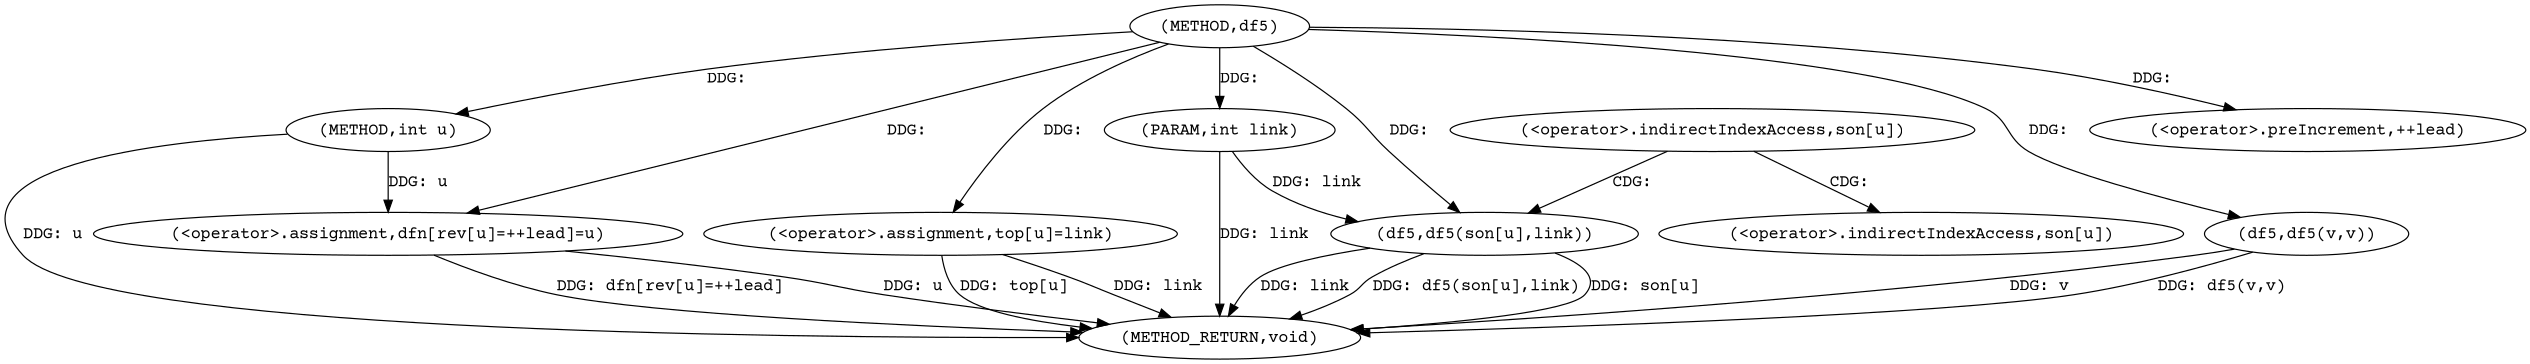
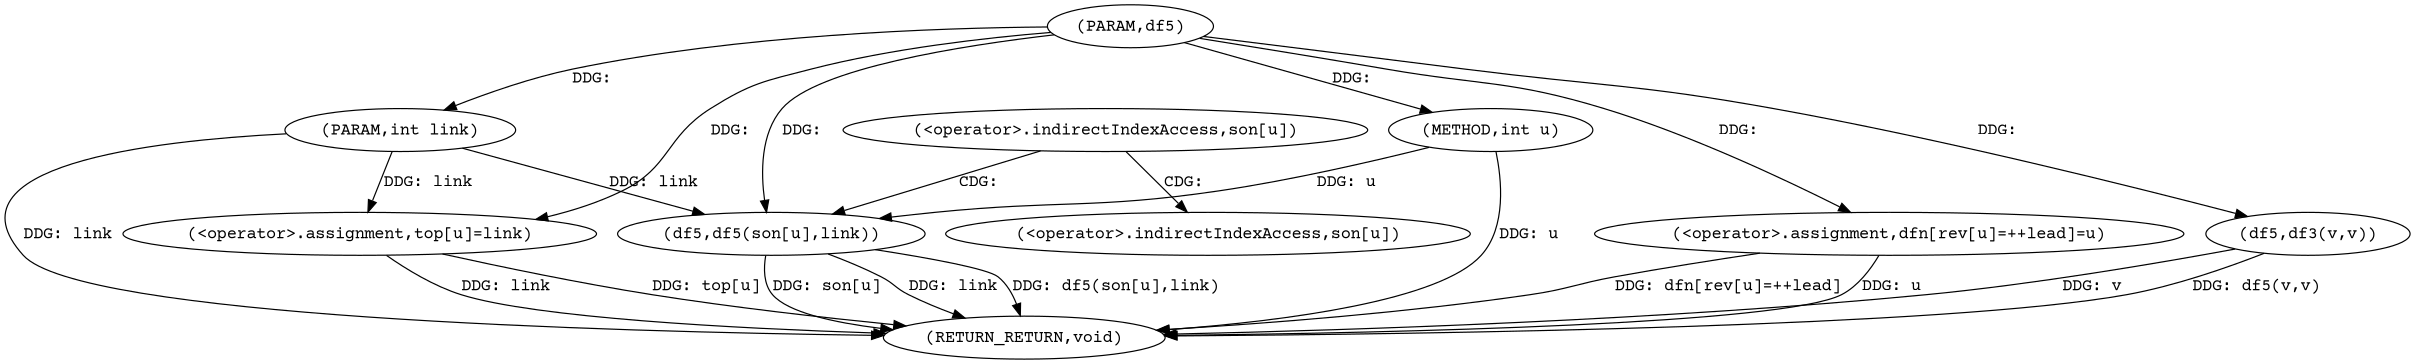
  digraph {
    fontname="Courier Prime"
    node [fontname="Courier Prime"]
    edge [fontname="Courier Prime"]
-   n1 [label="(METHOD,df5)"]
+   n1 [label="(PARAM,df5)"]
    n2 [label="(METHOD,int u)"]
    n3 [label="(PARAM,int link)"]
    n4 [label="(<operator>.assignment,top[u]=link)"]
    n5 [label="(<operator>.assignment,dfn[rev[u]=++lead]=u)"]
    n6 [label="(df5,df5(son[u],link))"]
-   n7 [label="(df5,df5(v,v))"]
-   n8 [label="(<operator>.preIncrement,++lead)"]
-   n9 [label="(METHOD_RETURN,void)"]
+   n7 [label="(df5,df3(v,v))"]
+   n9 [label="(RETURN_RETURN,void)"]
    n10 [label="(<operator>.indirectIndexAccess,son[u])"]
    n11 [label="(<operator>.indirectIndexAccess,son[u])"]
    n1 -> n2 [label="DDG: "]
    n1 -> n3 [label="DDG: "]
    n1 -> n4 [label="DDG: "]
    n1 -> n5 [label="DDG: "]
    n1 -> n6 [label="DDG: "]
    n1 -> n7 [label="DDG: "]
-   n1 -> n8 [label="DDG: "]
-   n2 -> n5 [label="DDG: u"]
+   n2 -> n6 [label="DDG: u"]
    n2 -> n9 [label="DDG: u"]
+   n3 -> n4 [label="DDG: link"]
    n3 -> n6 [label="DDG: link"]
    n3 -> n9 [label="DDG: link"]
    n4 -> n9 [label="DDG: top[u]"]
    n4 -> n9 [label="DDG: link"]
    n5 -> n9 [label="DDG: dfn[rev[u]=++lead]"]
    n5 -> n9 [label="DDG: u"]
    n6 -> n9 [label="DDG: son[u]"]
    n6 -> n9 [label="DDG: link"]
    n6 -> n9 [label="DDG: df5(son[u],link)"]
    n7 -> n9 [label="DDG: v"]
    n7 -> n9 [label="DDG: df5(v,v)"]
    n10 -> n6 [label="CDG: "]
    n10 -> n11 [label="CDG: "]
  }
